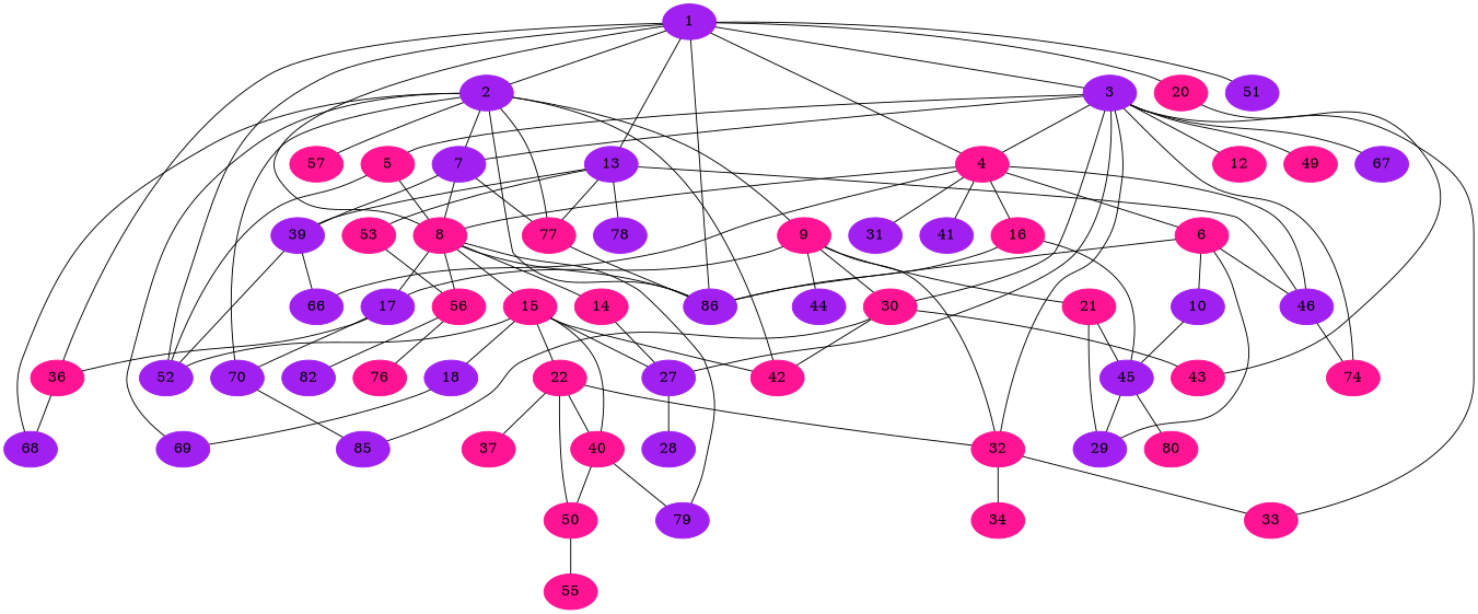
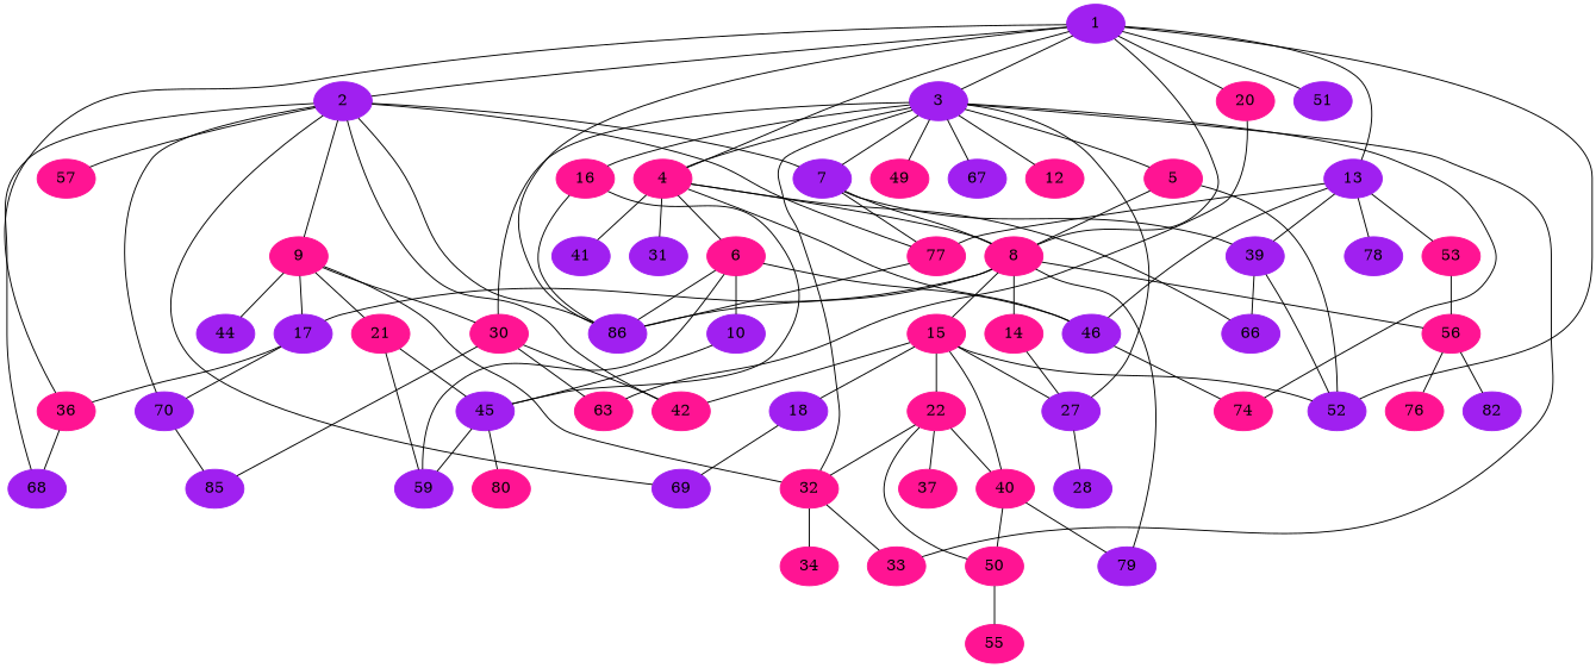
  graph {
    node [color=deeppink style=filled]
    1 [color=purple super="+11"]
    2 [color=purple super="+65"]
    3 [color=purple super="+26"]
    4 [super="+38"]
    8 [super="+19"]
    13 [color=purple super="+23"]
    20
    36
    51 [color=purple]
    52 [color=purple]
    86 [color=purple super="+87"]
    7 [color=purple]
    9 [super="+24"]
    42
    57
    68 [color=purple]
    69 [color=purple]
    70 [color=purple]
    77 [super="+84"]
    5 [super="+64"]
    12 [super="+61"]
    27 [color=purple super="+47"]
    30 [super="+35"]
    32 [super="+83"]
    33 [super="+58"]
    49
    67 [color=purple]
    74
    6 [super="+73"]
    16
    31 [color=purple]
    41 [color=purple super="+60"]
    46 [color=purple super="+72"]
    66 [color=purple]
    14
    15 [super="+18"]
    17 [color=purple super="+75"]
    56 [super="+81"]
    79 [color=purple super="+88"]
    39 [color=purple super="+62"]
    53
    78 [color=purple]
-   43 [super="+54"]
+   43 [super="+54" label=63]
    21 [super="+25"]
    44 [color=purple]
    85 [color=purple]
    28 [color=purple]
    34
    10 [color=purple]
-   59 [color=purple label=29]
+   59 [color=purple]
    45 [color=purple super="+71"]
    22 [super="+29"]
    40 [super="+63"]
    n54 [color=purple label=18]
    76
    82 [color=purple]
    80
    37
    50
    55
    1 -- 2
    1 -- 3
    1 -- 4
    1 -- 8
    1 -- 13
    1 -- 20
    1 -- 36
    1 -- 51
    1 -- 52
    1 -- 86
    2 -- 86
    2 -- 7
    2 -- 9
    2 -- 42
    2 -- 57
    2 -- 68
    2 -- 69
    2 -- 70
    2 -- 77
    3 -- 4
    3 -- 7
    3 -- 5
    3 -- 12
    3 -- 27
    3 -- 30
    3 -- 32
    3 -- 33
    3 -- 49
    3 -- 67
    3 -- 74
    4 -- 8
    4 -- 6
-   4 -- 16 [weight=2]
+   3 -- 16 [weight=2]
    4 -- 31
    4 -- 41
    4 -- 46
    4 -- 66
    8 -- 86
    8 -- 14
    8 -- 15
    8 -- 17
    8 -- 56
    8 -- 79
    13 -- 77
    13 -- 46
    13 -- 39
    13 -- 53
    13 -- 78
    20 -- 43
    36 -- 68
    7 -- 8
    7 -- 77
    7 -- 39
    9 -- 30
    9 -- 32
    9 -- 17
    9 -- 21
    9 -- 44
    70 -- 85
    77 -- 86
    5 -- 8
    5 -- 52
    27 -- 28
    30 -- 42
    30 -- 43
    30 -- 85
    32 -- 33
    32 -- 34
    6 -- 86
    6 -- 46
    6 -- 10
    6 -- 59
    16 -- 86
    16 -- 45
    46 -- 74
    14 -- 27
    15 -- 52
    15 -- 42
    15 -- 27
    15 -- 22
    15 -- 40
    15 -- n54
    17 -- 36
    17 -- 70
    56 -- 76
    56 -- 82
    39 -- 52
    39 -- 66
    53 -- 56
    21 -- 59
    21 -- 45
    10 -- 45
    45 -- 59
    45 -- 80
    22 -- 32
    22 -- 40
    22 -- 37
    22 -- 50
    40 -- 79
    40 -- 50
    n54 -- 69
    50 -- 55
  }
